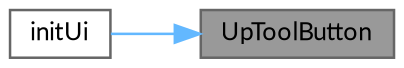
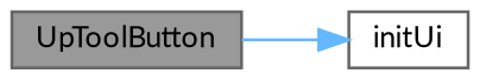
  digraph {
    rankdir=LR
    fontname=Lato
    node [fontname=Lato fontsize=10 shape=box style=filled]
    n1 [color=gray40 fillcolor=grey60 fontcolor=black height=0.2 label=UpToolButton width=0.4]
    n2 [color=grey40 fillcolor=white height=0.2 label=initUi width=0.4]
-   n2 -> n1 [color=steelblue1 fontname=Lato fontsize=10 labelfontname=Helvetica labelfontsize=10 style=solid]
+   n1 -> n2 [color=steelblue1 fontname=Lato fontsize=10 labelfontname=Helvetica labelfontsize=10 style=solid]
  }
